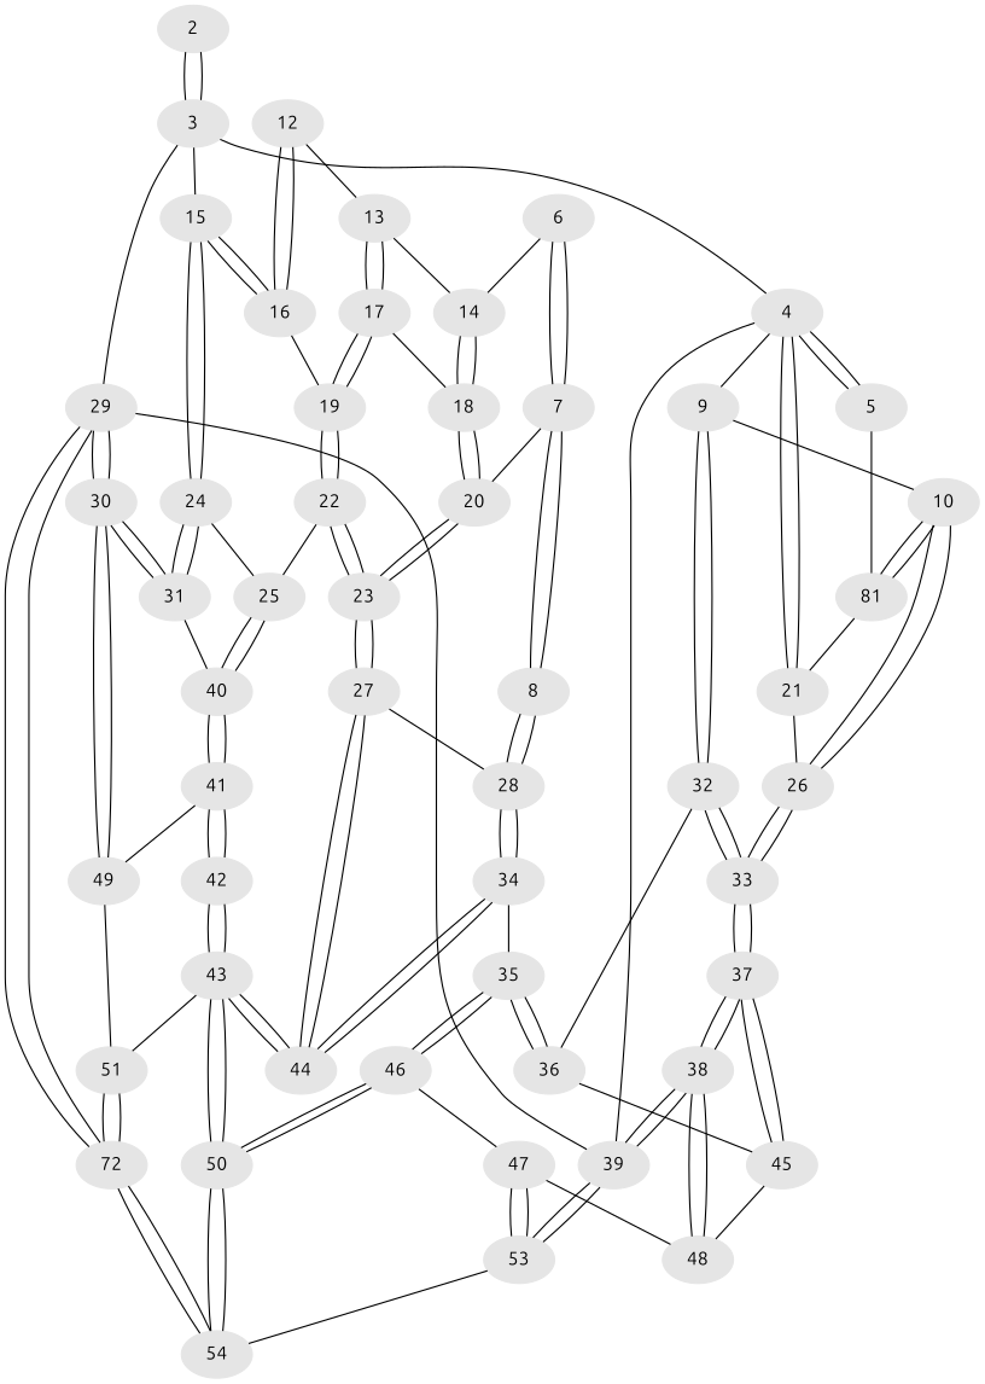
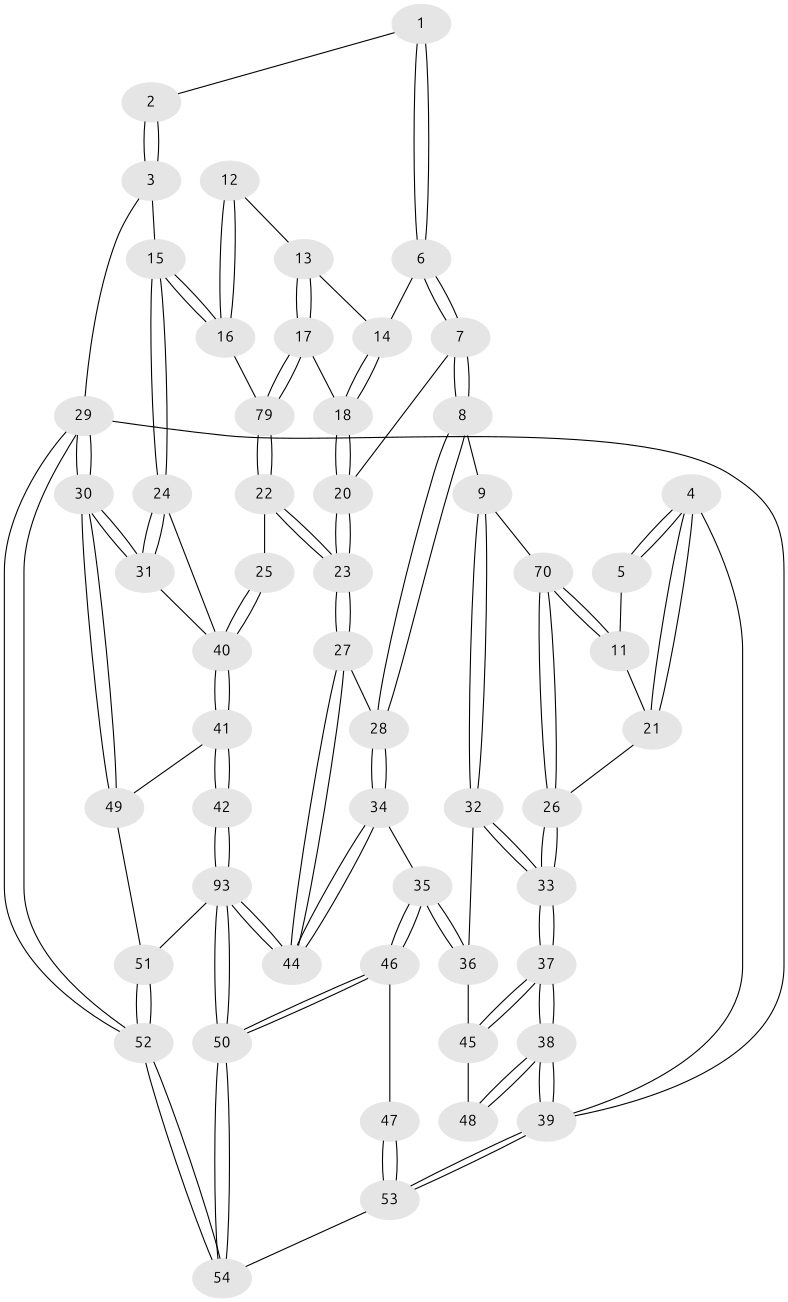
  graph {
    fontname=Ubuntu
    node [color=gray90 fontname=Ubuntu style=filled]
    edge [fontname=Ubuntu]
+   1
    2
    6
    3
    7
    14
    4
    15
    29
    12
    13
    16
    5
    21
    39
    24
    30
-   52 [label=72]
-   11 [label=81]
+   52
+   11
    26
    53
    8
    20
    18
    9
    28
    23
-   10
+   10 [label=70]
    32
    34
    33
    36
    17
-   19
+   19 [label=79]
    25
    31
    22
    27
    40
    44
    41
    37
    35
    49
    54
    51
    45
    38
    46
    50
    47
    48
    42
-   43
+   43 [label=93]
+   1 -- 2
+   1 -- 6
+   1 -- 6
    2 -- 3
    2 -- 3
    6 -- 7
    6 -- 7
    6 -- 14
-   3 -- 4
    3 -- 15
    3 -- 29
    7 -- 8
    7 -- 8
    7 -- 20
    14 -- 18
    14 -- 18
    4 -- 5
    4 -- 5
    4 -- 21
    4 -- 21
    4 -- 39
    15 -- 16
    15 -- 16
    15 -- 24
    15 -- 24
    29 -- 39
    29 -- 30
    29 -- 30
    29 -- 52
    29 -- 52
    12 -- 13
    12 -- 16
    12 -- 16
    13 -- 14
    13 -- 17
    13 -- 17
    16 -- 19
    5 -- 11
    21 -- 26
    39 -- 53
    39 -- 53
-   24 -- 25
+   24 -- 40
    24 -- 31
    24 -- 31
    30 -- 31
    30 -- 31
    30 -- 49
    30 -- 49
    52 -- 54
    52 -- 54
    11 -- 21
    26 -- 33
    26 -- 33
    53 -- 54
-   4 -- 9
+   8 -- 9
    8 -- 28
    8 -- 28
    20 -- 23
    20 -- 23
    18 -- 20
    18 -- 20
    9 -- 10
    9 -- 32
    9 -- 32
    28 -- 34
    28 -- 34
    23 -- 27
    23 -- 27
    10 -- 11
    10 -- 11
    10 -- 26
    10 -- 26
    32 -- 33
    32 -- 33
    32 -- 36
    34 -- 44
    34 -- 44
    34 -- 35
    33 -- 37
    33 -- 37
    36 -- 45
    17 -- 18
    17 -- 19
    17 -- 19
    19 -- 22
    19 -- 22
    25 -- 40
    25 -- 40
    31 -- 40
    22 -- 23
    22 -- 23
    22 -- 25
    27 -- 28
    27 -- 44
    27 -- 44
    40 -- 41
    40 -- 41
    41 -- 49
    41 -- 42
    41 -- 42
    37 -- 45
    37 -- 45
    37 -- 38
    37 -- 38
    35 -- 36
    35 -- 36
    35 -- 46
    35 -- 46
    49 -- 51
    51 -- 52
    51 -- 52
    45 -- 48
    38 -- 39
    38 -- 39
    38 -- 48
    38 -- 48
    46 -- 50
    46 -- 50
    46 -- 47
    50 -- 54
    50 -- 54
    47 -- 53
    47 -- 53
-   47 -- 48
    42 -- 43
    42 -- 43
    43 -- 44
    43 -- 44
    43 -- 51
    43 -- 50
    43 -- 50
  }
